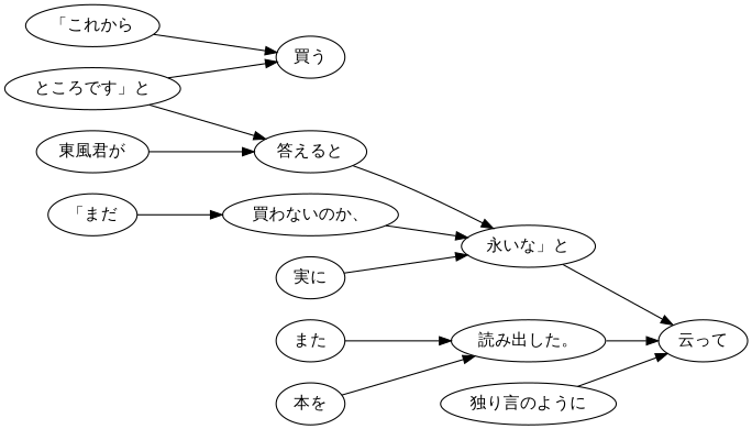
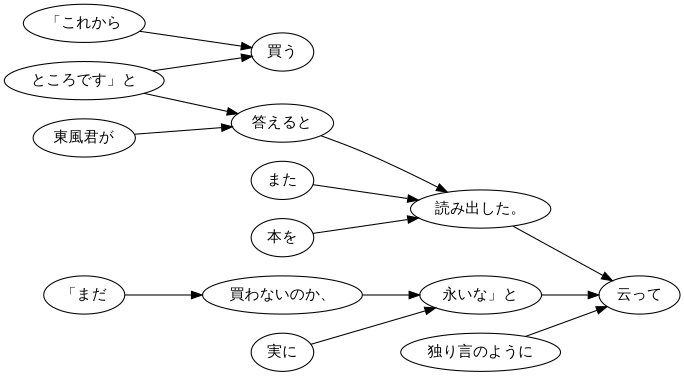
  digraph {
    fontname=Ubuntu
    rankdir=LR
    node [fontname=Ubuntu]
    edge [fontname=Ubuntu]
    n1 [label="「これから"]
    n2 [label="買う"]
    n3 [label="ところです」と"]
    n4 [label="答えると"]
    n5 [label="読み出した。"]
    n6 [label="東風君が"]
    n7 [label="云って"]
    n8 [label="「まだ"]
    n9 [label="買わないのか、"]
    n10 [label="永いな」と"]
    n11 [label="実に"]
    n12 [label="独り言のように"]
    n13 [label="また"]
    n14 [label="本を"]
    n1 -> n2
    n3 -> n2
    n3 -> n4
-   n4 -> n10
+   n4 -> n5
    n5 -> n7
    n6 -> n4
    n8 -> n9
    n9 -> n10
    n10 -> n7
    n11 -> n10
    n12 -> n7
    n13 -> n5
    n14 -> n5
  }
